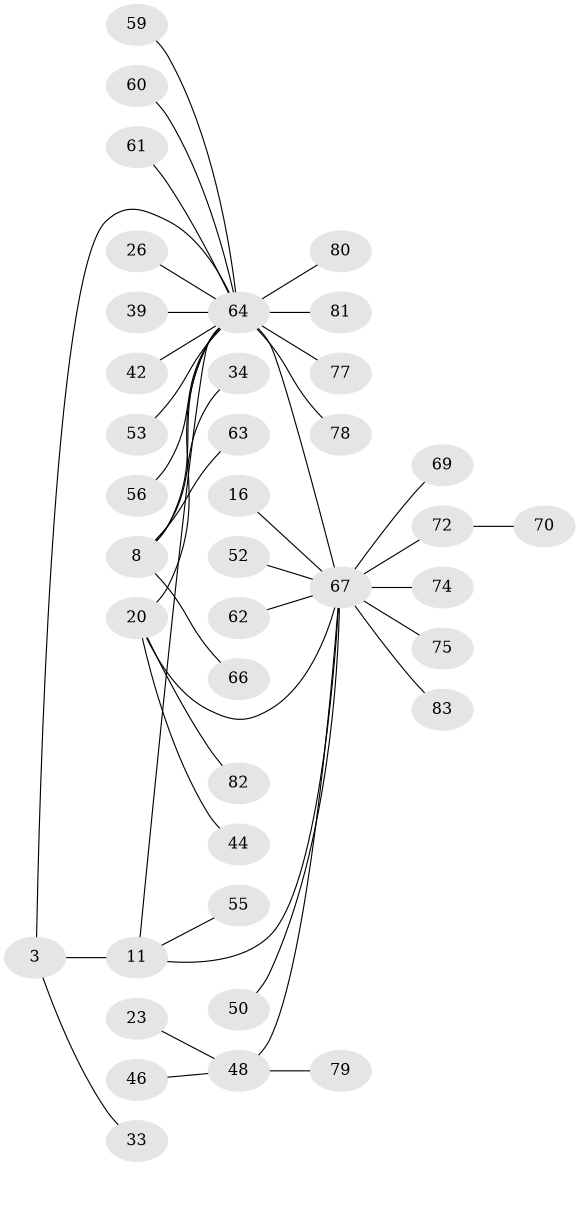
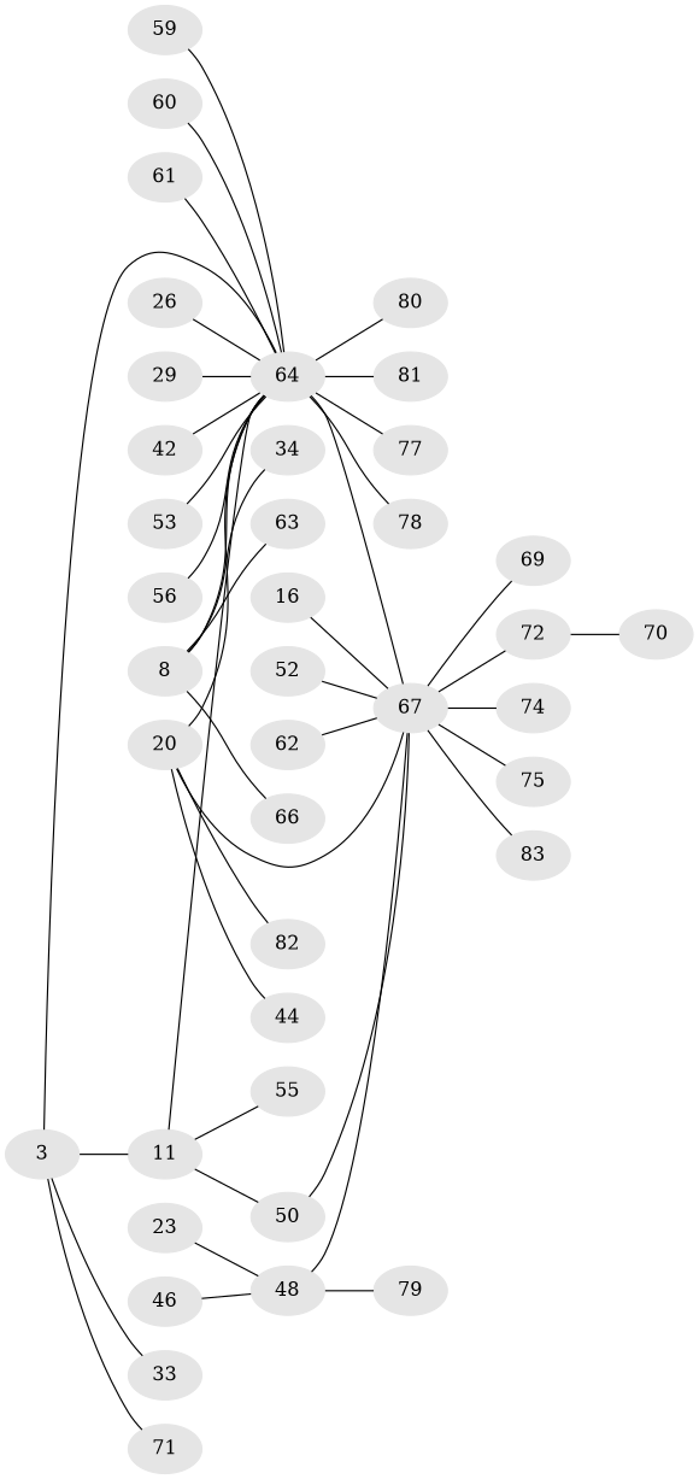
  graph {
    rankdir=LR
    node [color=gray90 style=filled]
    3 [super="+1"]
    11 [super="+10"]
    33
    64 [super="+19+21"]
+   71
    55 [super="+51"]
    67 [super="+15+35+39+36+37+45+47"]
    48 [super="+40+4"]
    79
    77 [super="+73"]
    78 [super="+27"]
    80
    81 [super="+38+76"]
    8 [super="+5"]
    34
    63
    66
    69 [super="+54"]
    72
    74
    75
    83
    16 [super="+13"]
    20 [super="+17"]
    44 [super="+43"]
    82
    23
    26
-   29 [label=39]
+   29
    42
    46
    50
    52
    53
    56
    59 [super="+28"]
    60 [super="+57"]
    61
    62
    70
    3 -- 11
    3 -- 33
    3 -- 64 [weight=2]
+   3 -- 71
    11 -- 64
    11 -- 55
-   11 -- 67 [weight=4]
+   11 -- 50 [weight=4]
    64 -- 67 [weight=2]
    64 -- 77
    64 -- 78
    64 -- 80 [weight=2]
    64 -- 81
    67 -- 69
    67 -- 72
    67 -- 74
    67 -- 75
    67 -- 83
    48 -- 67
    48 -- 79
    8 -- 64 [weight=4]
    8 -- 34
    8 -- 63
    8 -- 66
    72 -- 70
    16 -- 67 [weight=5]
    20 -- 64 [weight=4]
    20 -- 67
    20 -- 44
    20 -- 82
    23 -- 48
    26 -- 64 [weight=2]
    29 -- 64
    42 -- 64
    46 -- 48
    50 -- 67
    52 -- 67
    53 -- 64
    56 -- 64
    59 -- 64
    60 -- 64
    61 -- 64
    62 -- 67
  }
